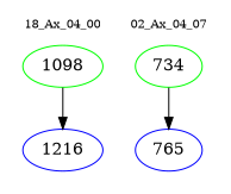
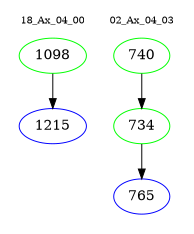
  digraph {
    node [color=green]
    edge [color=black]
    n1 [label=1098]
-   n2 [color=blue label=1216]
+   n2 [color=blue label=1215]
+   n3 [label=740]
    n4 [label=734]
    n5 [color=blue label=765]
    subgraph cluster_1 {
      color=white
      fontsize=10
      label="18_Ax_04_00"
      n1
      n2
    }
    subgraph cluster_2 {
      color=white
      fontsize=10
-     label="02_Ax_04_07"
+     label="02_Ax_04_03"
+     n3
      n4
      n5
    }
    n1 -> n2
+   n3 -> n4
    n4 -> n5
  }
